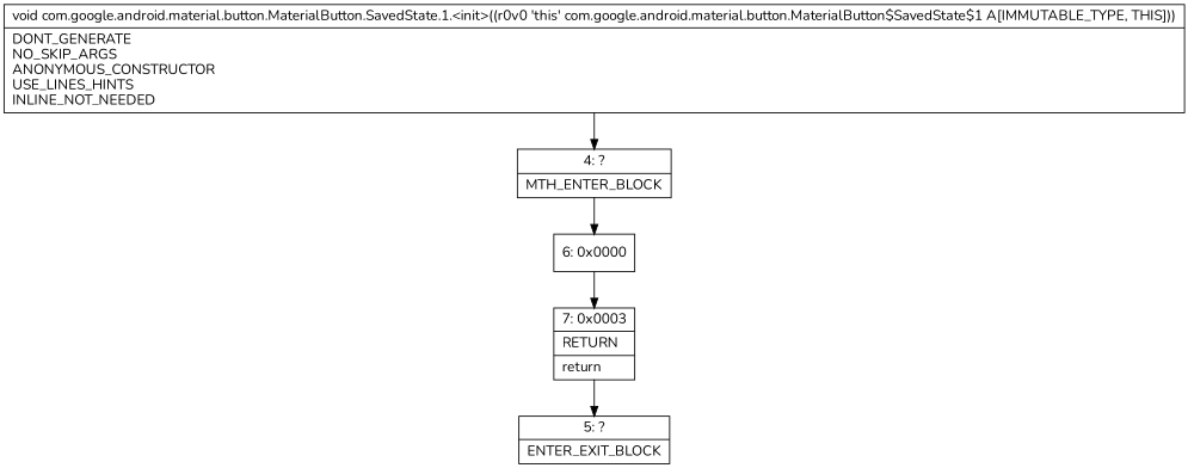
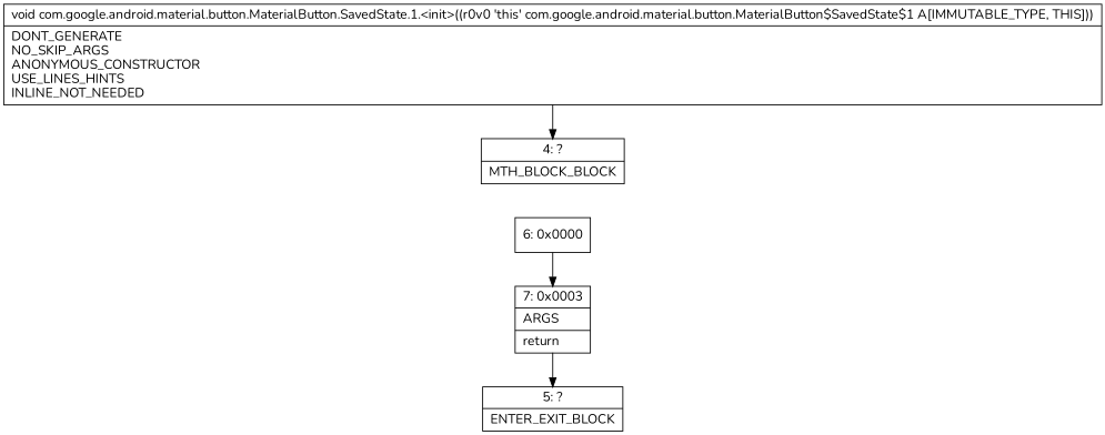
  digraph {
    fontname=Nunito
    node [fontname=Nunito shape=record]
    edge [fontname=Nunito]
-   n1 [label="{4\:\ ?|MTH_ENTER_BLOCK\l}"]
+   n1 [label="{4\:\ ?|MTH_BLOCK_BLOCK\l}"]
    n2 [label="{6\:\ 0x0000}"]
-   n3 [label="{7\:\ 0x0003|RETURN\l|return\l}"]
+   n3 [label="{7\:\ 0x0003|ARGS\l|return\l}"]
    n4 [label="{5\:\ ?|ENTER_EXIT_BLOCK\l}"]
    n5 [label="{void com.google.android.material.button.MaterialButton.SavedState.1.\<init\>((r0v0 'this' com.google.android.material.button.MaterialButton$SavedState$1 A[IMMUTABLE_TYPE, THIS]))  | DONT_GENERATE\lNO_SKIP_ARGS\lANONYMOUS_CONSTRUCTOR\lUSE_LINES_HINTS\lINLINE_NOT_NEEDED\l}"]
-   n1 -> n2
    n2 -> n3
    n3 -> n4
    n5 -> n1
  }
